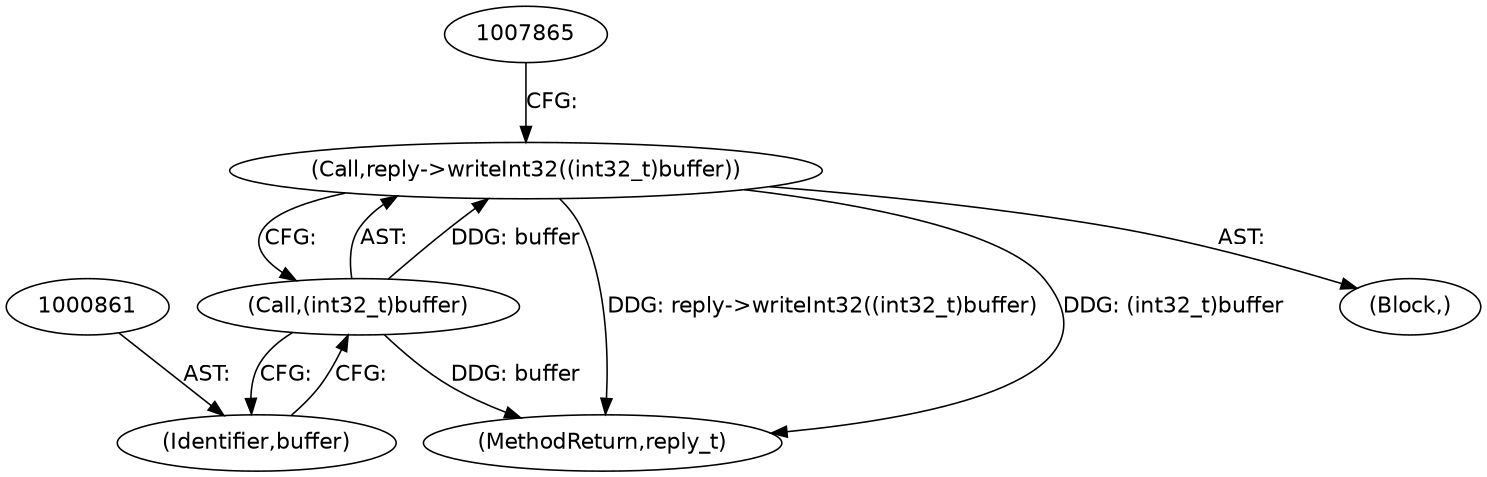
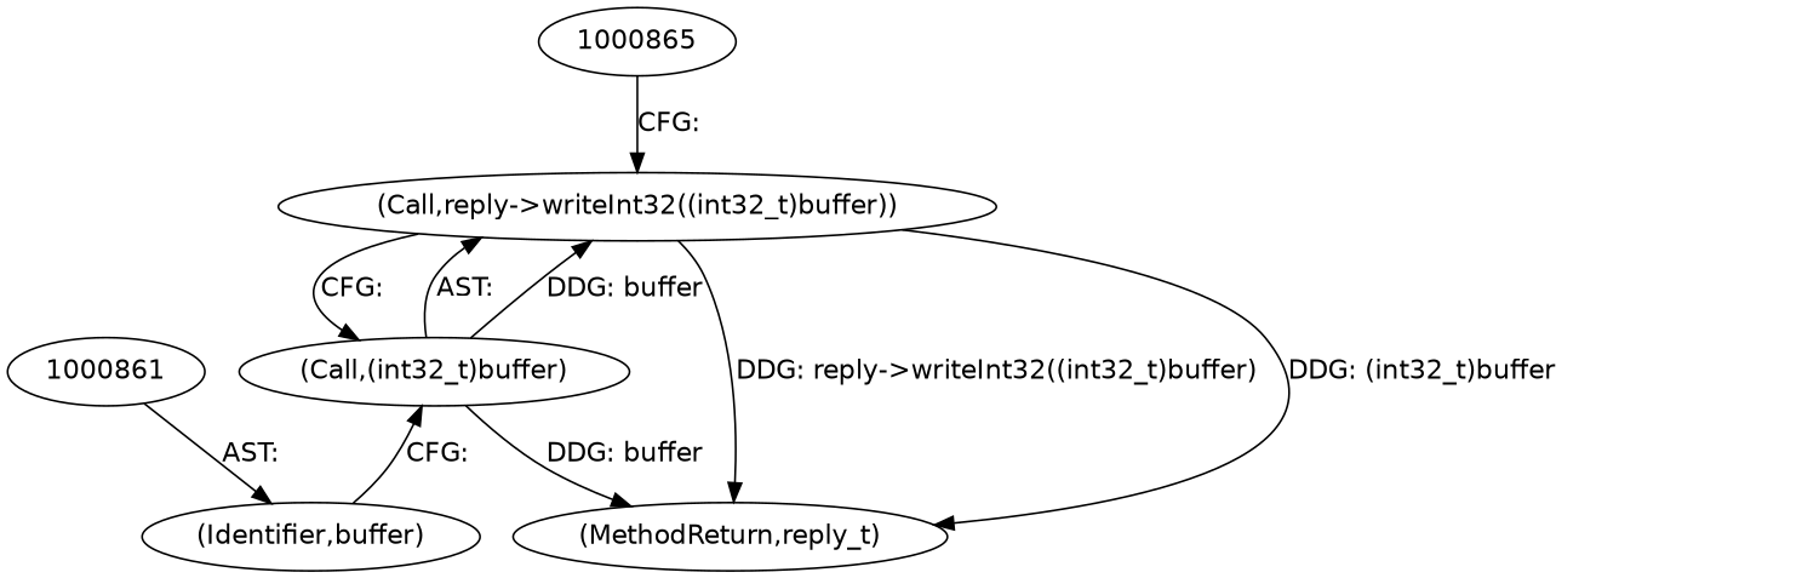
  digraph {
    fontname="DejaVu Sans"
    node [fontname="DejaVu Sans"]
    edge [fontname="DejaVu Sans"]
    n1 [label="(Call,reply->writeInt32((int32_t)buffer))"]
    n2 [label="(Call,(int32_t)buffer)"]
    n3 [label="(MethodReturn,reply_t)"]
-   n4 [label="(Block,)"]
    n5 [label="(Identifier,buffer)"]
-   1000865 [label=1007865]
+   1000865
    1000861
    n1 -> n2 [label="CFG: "]
    n1 -> n3 [label="DDG: reply->writeInt32((int32_t)buffer)"]
    n1 -> n3 [label="DDG: (int32_t)buffer"]
-   n1 -> n4 [label="AST: "]
    n2 -> n1 [label="AST: "]
    n2 -> n1 [label="DDG: buffer"]
    n2 -> n3 [label="DDG: buffer"]
-   n2 -> n5 [label="CFG: "]
    n5 -> n2 [label="CFG: "]
    1000865 -> n1 [label="CFG: "]
    1000861 -> n5 [label="AST: "]
  }
